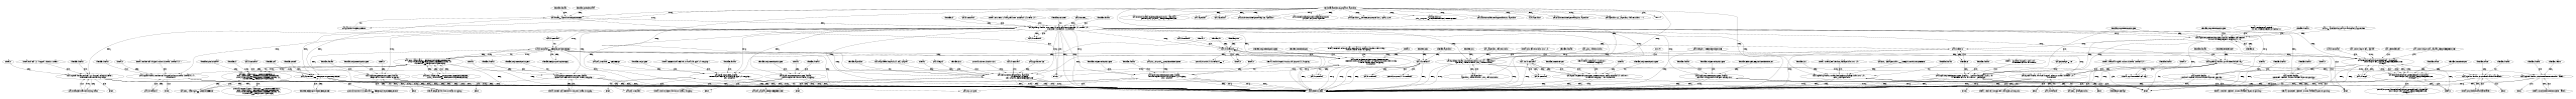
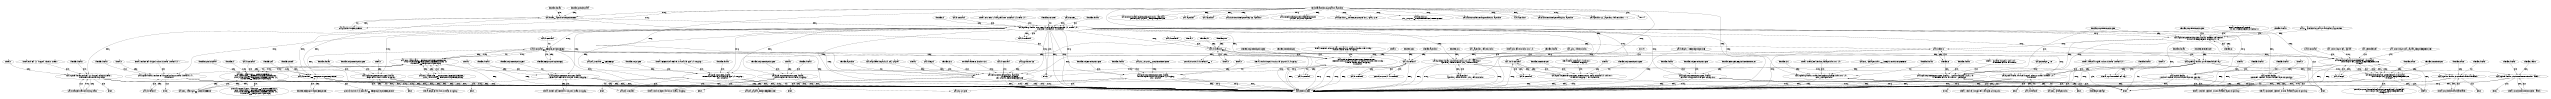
  digraph {
    n1 [label="(Call,domain = layer_hint?LD_APP:LD_EXIT)"]
    n2 [label="(Call,log_debug(domain, \"Now seen %d relay cells here (command %d, stream %d).\",\n            num_seen, rh.command, rh.stream_id))"]
    n3 [label="(Block,)"]
    n4 [label="(Call,path_hint?LD_APP:LD_EXIT)"]
    n5 [label="(MethodReturn,RET)"]
    n6 [label="(Call,rend_process_relay_cell(circ, layer_hint,\n                              rh.command, rh.length,\n                              cell->payload+RELAY_HEADER_SIZE))"]
    n7 [label="(Call,log_debug(domain,\"circ deliver_window now %d.\", layer_hint ?\n                layer_hint->deliver_window : circ->deliver_window))"]
    n8 [label="(Call,rh.stream_id == 0)"]
    n9 [label="(Call,log_info(domain,\"sendme cell dropped, unknown stream (streamid %d).\",\n                 rh.stream_id))"]
    n10 [label="(Call,(int)rh.command)"]
    n11 [label="(Call,rh.command == RELAY_COMMAND_DATA)"]
    n12 [label="(Call,rh.command == RELAY_COMMAND_BEGIN_DIR)"]
    n13 [label="(Call,extended_cell_parse(&extended_cell, rh.command,\n                        (const uint8_t*)cell->payload+RELAY_HEADER_SIZE,\n                        rh.length))"]
    n14 [label="(Call,log_fn(LOG_PROTOCOL_WARN, LD_PROTOCOL,\n         \"Received unknown relay command %d. Perhaps the other side is using \"\n         \"a newer version of Tor? Dropping.\",\n         rh.command))"]
    n15 [label="(Call,log_fn(LOG_PROTOCOL_WARN, domain,\n                \"Begin cell for known stream. Dropping.\"))"]
    n16 [label="(Call,log_info(domain,\"end cell (%s) dropped, unknown stream.\",\n                 stream_end_reason_to_string(reason)))"]
    n17 [label="(Call,log_fn(LOG_PROTOCOL_WARN, domain,\n               \"'extend' cell received for non-zero stream. Dropping.\"))"]
    n18 [label="(Call,log_fn(LOG_PROTOCOL_WARN, domain, \"EXTEND cell received, \"\n                   \"but not via RELAY_EARLY. Dropping.%s\", m))"]
    n19 [label="(Call,log_fn(LOG_WARN, domain,\n                 \"EXTEND cell received, in a cell with type %d! Dropping.\",\n                 cell->command))"]
    n20 [label="(Call,log_debug(domain,\"Got an extended cell! Yay.\"))"]
    n21 [label="(Call,log_info(domain,\n               \"'connected' received, no conn attached anymore. Ignoring.\"))"]
    n22 [label="(Call,log_debug(domain,\"stream-level sendme, packagewindow now %d.\",\n                conn->package_window))"]
    n23 [label="(Call,log_fn(LOG_PROTOCOL_WARN, domain,\n               \"resolve request for known stream; dropping.\"))"]
    n24 [label="(Call,log_fn(LOG_PROTOCOL_WARN, domain,\n               \"resolve request on circ with purpose %d; dropping\",\n               circ->purpose))"]
    n25 [label="(Call,log_fn(LOG_PROTOCOL_WARN, domain,\n               \"'resolved' unsupported while open. Closing circ.\"))"]
    n26 [label="(Call,log_info(domain,\n               \"'resolved' received, no conn attached anymore. Ignoring.\"))"]
    n27 [label="(Call,rh.stream_id)"]
    n28 [label="(MethodParameterIn,crypt_path_t *layer_hint)"]
    n29 [label="(Call,circuit_truncated(TO_ORIGIN_CIRCUIT(circ), layer_hint,\n                        get_uint8(cell->payload + RELAY_HEADER_SIZE)))"]
    n30 [label="(Call,layer_hint ?\n                layer_hint->deliver_window : circ->deliver_window)"]
    n31 [label="(Call,!layer_hint)"]
    n32 [label="(Call,!layer_hint)"]
    n33 [label="(Call,circuit_resume_edge_reading(circ, layer_hint))"]
    n34 [label="(Call,connection_edge_process_relay_cell_not_open(\n               &rh, cell, circ, conn, layer_hint))"]
    n35 [label="(Call,layer_hint != TO_ORIGIN_CIRCUIT(circ)->cpath->prev)"]
    n36 [label="(Call,layer_hint &&\n          circ->purpose != CIRCUIT_PURPOSE_S_REND_JOINED)"]
    n37 [label="(Call,circuit_consider_sending_sendme(circ, layer_hint))"]
    n38 [label="(Call,!layer_hint)"]
    n39 [label="(Call,circuit_resume_edge_reading(circ, layer_hint))"]
    n40 [label="(Call,layer_hint && --layer_hint->deliver_window < 0)"]
    1000114
    n42 [label="(Block,)"]
    n43 [label="(Call,cell->payload+RELAY_HEADER_SIZE)"]
    n44 [label="(Call,log_info(domain,\"data cell dropped, unknown stream (streamid %d).\",\n                 rh.stream_id))"]
    n45 [label="(Call,!rh.stream_id)"]
    n46 [label="(ControlStructure,if (rh.stream_id == 0))"]
    n47 [label="(Literal,0)"]
    n48 [label="(Call,rh.stream_id)"]
    n49 [label="(Block,)"]
    n50 [label="(Call,log_fn(LOG_PROTOCOL_WARN, LD_PROTOCOL, \"Relay command %d with zero \"\n               \"stream_id. Dropping.\", (int)rh.command))"]
    n51 [label="(Call,rh.command)"]
    n52 [label="(Call,(conn->base_.state == EXIT_CONN_STATE_CONNECTING ||\n         conn->base_.state == EXIT_CONN_STATE_RESOLVING) &&\n        rh.command == RELAY_COMMAND_DATA)"]
    n53 [label="(Identifier,RELAY_COMMAND_DATA)"]
    n54 [label="(Identifier,RELAY_COMMAND_BEGIN_DIR)"]
    n55 [label="(ControlStructure,if (rh.command == RELAY_COMMAND_BEGIN_DIR))"]
    n56 [label="(Call,extended_cell_parse(&extended_cell, rh.command,\n                        (const uint8_t*)cell->payload+RELAY_HEADER_SIZE,\n                        rh.length)<0)"]
    n57 [label="(Call,rh.length)"]
    n58 [label="(Call,rh.command)"]
    n59 [label="(Literal,\"Begin cell for known stream. Dropping.\")"]
    n60 [label="(Block,)"]
    n61 [label="(Call,stream_end_reason_to_string(reason))"]
    n62 [label="(Block,)"]
    n63 [label="(Literal,\"'extend' cell received for non-zero stream. Dropping.\")"]
    n64 [label="(Block,)"]
    n65 [label="(Call,log_fn(LOG_PROTOCOL_WARN, domain, \"  (We have dropped %.02f%% of \"\n                   \"all EXTEND cells for this reason)\", percentage))"]
    n66 [label="(Call,tor_free(m))"]
    n67 [label="(Identifier,m)"]
    n68 [label="(Block,)"]
    n69 [label="(Block,)"]
    n70 [label="(Call,cell->command)"]
    n71 [label="(Call,log_warn(domain,\"circuit_finish_handshake failed.\"))"]
    n72 [label="(Call,log_info(domain,\"circuit_send_next_onion_skin() failed.\"))"]
    n73 [label="(Literal,\"Got an extended cell! Yay.\")"]
    n74 [label="(Literal,\"'connected' received, no conn attached anymore. Ignoring.\")"]
    n75 [label="(Call,conn->package_window)"]
    n76 [label="(Literal,\"resolve request for known stream; dropping.\")"]
    n77 [label="(Block,)"]
    n78 [label="(Call,circ->purpose)"]
    n79 [label="(Block,)"]
    n80 [label="(Block,)"]
    n81 [label="(Literal,\"'resolved' unsupported while open. Closing circ.\")"]
    n82 [label="(Literal,\"'resolved' received, no conn attached anymore. Ignoring.\")"]
    n83 [label="(Call,rh.stream_id)"]
    n84 [label="(Block,)"]
    n85 [label="(ControlStructure,if (!rh.stream_id))"]
    n86 [label="(Call,rh.stream_id)"]
    n87 [label="(Block,)"]
    n88 [label="(Call,conn->base_.type == CONN_TYPE_EXIT &&\n        (conn->base_.state == EXIT_CONN_STATE_CONNECTING ||\n         conn->base_.state == EXIT_CONN_STATE_RESOLVING) &&\n        rh.command == RELAY_COMMAND_DATA)"]
    n89 [label="(Call,conn->base_.state == EXIT_CONN_STATE_CONNECTING ||\n         conn->base_.state == EXIT_CONN_STATE_RESOLVING)"]
    n90 [label="(ControlStructure,if (conn->base_.type == CONN_TYPE_EXIT &&\n        (conn->base_.state == EXIT_CONN_STATE_CONNECTING ||\n         conn->base_.state == EXIT_CONN_STATE_RESOLVING) &&\n        rh.command == RELAY_COMMAND_DATA))"]
    n91 [label="(Call,conn->base_.type == CONN_TYPE_EXIT)"]
    n92 [label="(Literal,0)"]
    n93 [label="(ControlStructure,if (extended_cell_parse(&extended_cell, rh.command,\n                        (const uint8_t*)cell->payload+RELAY_HEADER_SIZE,\n                        rh.length)<0))"]
    n94 [label="(Identifier,percentage)"]
    n95 [label="(Identifier,m)"]
    n96 [label="(Block,)"]
    n97 [label="(Literal,\"circuit_finish_handshake failed.\")"]
    n98 [label="(Literal,\"circuit_send_next_onion_skin() failed.\")"]
    n99 [label="(Block,)"]
    n100 [label="(Identifier,circ)"]
    n101 [label="(Literal,0)"]
    n102 [label="(Literal,\"end cell (%s) dropped, unknown stream.\")"]
    n103 [label="(Identifier,reason)"]
    n104 [label="(Identifier,domain)"]
    n105 [label="(Identifier,LOG_PROTOCOL_WARN)"]
    n106 [label="(Identifier,domain)"]
    n107 [label="(Identifier,LOG_PROTOCOL_WARN)"]
    n108 [label="(Literal,0)"]
    n109 [label="(Identifier,LD_PROTOCOL)"]
-   n110 [label="(ControlStructure,circuit_t *circ)"]
+   n110 [label="(MethodParameterIn,circuit_t *circ)"]
    n111 [label="(Call,(const uint8_t*)cell->payload+RELAY_HEADER_SIZE)"]
    n112 [label="(Identifier,domain)"]
    n113 [label="(Identifier,LOG_PROTOCOL_WARN)"]
    n114 [label="(Identifier,circ)"]
    n115 [label="(Identifier,reason)"]
    n116 [label="(Identifier,domain)"]
    n117 [label="(Call,rh.command)"]
    n118 [label="(Identifier,cell)"]
    n119 [label="(Call,num_seen++)"]
    n120 [label="(Call,m = rate_limit_log(&early_warning_limit, approx_time()))"]
    n121 [label="(Literal,\"stream-level sendme, packagewindow now %d.\")"]
    n122 [label="(Identifier,conn)"]
    n123 [label="(Identifier,LD_PROTOCOL)"]
    n124 [label="(Identifier,domain)"]
    n125 [label="(Identifier,rh)"]
    n126 [label="(Call,rh.command)"]
    n127 [label="(Call,crypt_assert(circ))"]
    n128 [label="(Identifier,rh)"]
    n129 [label="(Literal,\"data cell dropped, unknown stream (streamid %d).\")"]
    n130 [label="(Identifier,domain)"]
    n131 [label="(Call,conn->package_window += STREAMWINDOW_INCREMENT)"]
    n132 [label="(Call,--circ->deliver_window)"]
    n133 [label="(Call,(const uint8_t*)cell->payload)"]
    n134 [label="(Identifier,next_id)"]
    n135 [label="(Identifier,domain)"]
    n136 [label="(Identifier,circ)"]
    n137 [label="(Identifier,layer_hint)"]
    n138 [label="(Call,rh.length > RELAY_PAYLOAD_SIZE)"]
    n139 [label="(Identifier,LOG_PROTOCOL_WARN)"]
    n140 [label="(Call,circ->purpose != CIRCUIT_PURPOSE_OR)"]
    n141 [label="(Identifier,layer_hint)"]
    n142 [label="(Identifier,LD_PROTOCOL)"]
    n143 [label="(Identifier,domain)"]
    n144 [label="(Identifier,domain)"]
    n145 [label="(Identifier,LOG_PROTOCOL_WARN)"]
    n146 [label="(Identifier,extended_cell)"]
    n147 [label="(Literal,0)"]
    n148 [label="(Literal,\"Relay command %d with zero \"\n               \"stream_id. Dropping.\")"]
    n149 [label="(Identifier,LOG_WARN)"]
    n150 [label="(Call,&extended_cell)"]
    n151 [label="(Literal,\"EXTEND cell received, in a cell with type %d! Dropping.\")"]
    n152 [label="(Identifier,rh)"]
    n153 [label="(Identifier,LOG_PROTOCOL_WARN)"]
    n154 [label="(Call,relay_header_unpack(&rh, cell->payload))"]
    n155 [label="(Literal,0)"]
    n156 [label="(Call,rh.command)"]
    n157 [label="(Call,--layer_hint->deliver_window)"]
    n158 [label="(Literal,0)"]
    n159 [label="(Literal,\"EXTEND cell received, \"\n                   \"but not via RELAY_EARLY. Dropping.%s\")"]
    n160 [label="(Identifier,domain)"]
    n161 [label="(Identifier,domain)"]
    n162 [label="(Literal,\"Now seen %d relay cells here (command %d, stream %d).\")"]
    n163 [label="(Literal,0)"]
    n164 [label="(Identifier,domain)"]
    n165 [label="(Identifier,domain)"]
    n166 [label="(Literal,0)"]
    n167 [label="(Call,rh.command)"]
    n168 [label="(Literal,0)"]
    n169 [label="(Call,rh.length)"]
    n170 [label="(Identifier,domain)"]
    n171 [label="(Identifier,num_seen)"]
    n172 [label="(Literal,\"  (We have dropped %.02f%% of \"\n                   \"all EXTEND cells for this reason)\")"]
    n173 [label="(Call,rh.command)"]
    n174 [label="(Identifier,LOG_PROTOCOL_WARN)"]
    n175 [label="(Literal,\"sendme cell dropped, unknown stream (streamid %d).\")"]
    n176 [label="(Identifier,reason)"]
    n177 [label="(Literal,\"circ deliver_window now %d.\")"]
    n178 [label="(Identifier,conn)"]
    n179 [label="(Identifier,domain)"]
    n180 [label="(Identifier,domain)"]
    n181 [label="(Literal,0)"]
    n182 [label="(Identifier,LOG_PROTOCOL_WARN)"]
    n183 [label="(Identifier,LOG_PROTOCOL_WARN)"]
    n184 [label="(Literal,0)"]
    n185 [label="(Identifier,domain)"]
    n186 [label="(Identifier,domain)"]
    n187 [label="(Literal,0)"]
    n188 [label="(Call,cell->command == CELL_RELAY)"]
    n189 [label="(Call,rh.stream_id)"]
    n190 [label="(Identifier,optimistic_data)"]
    n191 [label="(Identifier,END_CIRC_REASON_TORPROTOCOL)"]
    n192 [label="(Identifier,optimistic_data)"]
    n193 [label="(Identifier,domain)"]
    n194 [label="(Literal,0)"]
    n195 [label="(Literal,\"Received unknown relay command %d. Perhaps the other side is using \"\n         \"a newer version of Tor? Dropping.\")"]
    n196 [label="(Call,percentage *= 100)"]
    n197 [label="(Literal,0)"]
    n198 [label="(Literal,\"resolve request on circ with purpose %d; dropping\")"]
    n199 [label="(Identifier,domain)"]
    1000197
    n1 -> n2 [label="DDG: "]
    n1 -> n3 [label="AST: "]
+   n1 -> n4 [label="CFG: "]
    n1 -> n5 [label="DDG: "]
    n2 -> n3 [label="AST: "]
    n2 -> n5 [label="DDG: "]
    n2 -> n5 [label="DDG: "]
    n2 -> n5 [label="DDG: "]
    n2 -> n5 [label="DDG: "]
    n2 -> n5 [label="DDG: "]
    n2 -> n6 [label="DDG: "]
    n2 -> n7 [label="DDG: "]
    n2 -> n8 [label="DDG: "]
    n2 -> n9 [label="DDG: "]
    n2 -> n10 [label="DDG: "]
    n2 -> n11 [label="DDG: "]
    n2 -> n12 [label="DDG: "]
    n2 -> n13 [label="DDG: "]
    n2 -> n14 [label="DDG: "]
    n2 -> n15 [label="DDG: "]
    n2 -> n16 [label="DDG: "]
    n2 -> n17 [label="DDG: "]
    n2 -> n18 [label="DDG: "]
    n2 -> n19 [label="DDG: "]
    n2 -> n20 [label="DDG: "]
    n2 -> n21 [label="DDG: "]
    n2 -> n22 [label="DDG: "]
    n2 -> n23 [label="DDG: "]
    n2 -> n24 [label="DDG: "]
    n2 -> n25 [label="DDG: "]
    n2 -> n26 [label="DDG: "]
    n2 -> n27 [label="CFG: "]
    n4 -> n1 [label="AST: "]
    n6 -> n5 [label="DDG: "]
    n6 -> n5 [label="DDG: "]
    n6 -> n5 [label="DDG: "]
    n6 -> n5 [label="DDG: "]
    n6 -> n5 [label="DDG: "]
    n6 -> n5 [label="DDG: "]
    n6 -> n42 [label="AST: "]
    n6 -> n43 [label="CFG: "]
    n7 -> n5 [label="DDG: "]
    n7 -> n5 [label="DDG: "]
    n7 -> n5 [label="DDG: "]
    n7 -> n30 [label="CFG: "]
    n7 -> n42 [label="AST: "]
    n7 -> n44 [label="DDG: "]
    n8 -> n5 [label="DDG: "]
    n8 -> n5 [label="DDG: "]
    n8 -> n44 [label="DDG: "]
    n8 -> n45 [label="DDG: "]
    n8 -> n46 [label="DDG: "]
    n8 -> n47 [label="CFG: "]
    n9 -> n5 [label="DDG: "]
    n9 -> n5 [label="DDG: "]
    n9 -> n5 [label="DDG: "]
    n9 -> n48 [label="CFG: "]
    n9 -> n49 [label="AST: "]
    n10 -> n5 [label="DDG: "]
    n10 -> n50 [label="AST: "]
    n10 -> n50 [label="DDG: "]
    n10 -> n51 [label="CFG: "]
    n11 -> n5 [label="DDG: "]
    n11 -> n5 [label="DDG: "]
    n11 -> n6 [label="DDG: "]
    n11 -> n12 [label="DDG: "]
    n11 -> n13 [label="DDG: "]
    n11 -> n14 [label="DDG: "]
    n11 -> n52 [label="AST: "]
    n11 -> n52 [label="DDG: "]
    n11 -> n52 [label="DDG: "]
    n11 -> n53 [label="CFG: "]
    n12 -> n5 [label="DDG: "]
    n12 -> n5 [label="DDG: "]
    n12 -> n5 [label="DDG: "]
    n12 -> n54 [label="CFG: "]
    n12 -> n55 [label="AST: "]
    n13 -> n5 [label="DDG: "]
    n13 -> n5 [label="DDG: "]
    n13 -> n5 [label="DDG: "]
    n13 -> n5 [label="DDG: "]
    n13 -> n56 [label="AST: "]
    n13 -> n56 [label="DDG: "]
    n13 -> n56 [label="DDG: "]
    n13 -> n56 [label="DDG: "]
    n13 -> n56 [label="DDG: "]
    n13 -> n57 [label="CFG: "]
    n14 -> n3 [label="AST: "]
    n14 -> n5 [label="DDG: "]
    n14 -> n5 [label="DDG: "]
    n14 -> n5 [label="DDG: "]
    n14 -> n5 [label="DDG: "]
    n14 -> n58 [label="CFG: "]
    n15 -> n5 [label="DDG: "]
    n15 -> n5 [label="DDG: "]
    n15 -> n5 [label="DDG: "]
    n15 -> n59 [label="CFG: "]
    n15 -> n60 [label="AST: "]
    n16 -> n5 [label="DDG: "]
    n16 -> n5 [label="DDG: "]
    n16 -> n5 [label="DDG: "]
    n16 -> n61 [label="CFG: "]
    n16 -> n62 [label="AST: "]
    n17 -> n5 [label="DDG: "]
    n17 -> n5 [label="DDG: "]
    n17 -> n5 [label="DDG: "]
    n17 -> n63 [label="CFG: "]
    n17 -> n64 [label="AST: "]
    n18 -> n5 [label="DDG: "]
    n18 -> n65 [label="DDG: "]
    n18 -> n65 [label="DDG: "]
    n18 -> n66 [label="DDG: "]
    n18 -> n67 [label="CFG: "]
    n18 -> n68 [label="AST: "]
    n19 -> n5 [label="DDG: "]
    n19 -> n5 [label="DDG: "]
    n19 -> n5 [label="DDG: "]
    n19 -> n5 [label="DDG: "]
    n19 -> n69 [label="AST: "]
    n19 -> n70 [label="CFG: "]
    n20 -> n5 [label="DDG: "]
    n20 -> n5 [label="DDG: "]
    n20 -> n42 [label="AST: "]
    n20 -> n71 [label="DDG: "]
    n20 -> n72 [label="DDG: "]
    n20 -> n73 [label="CFG: "]
    n21 -> n5 [label="DDG: "]
    n21 -> n5 [label="DDG: "]
    n21 -> n42 [label="AST: "]
    n21 -> n74 [label="CFG: "]
    n22 -> n5 [label="DDG: "]
    n22 -> n5 [label="DDG: "]
    n22 -> n5 [label="DDG: "]
    n22 -> n42 [label="AST: "]
    n22 -> n75 [label="CFG: "]
    n23 -> n5 [label="DDG: "]
    n23 -> n5 [label="DDG: "]
    n23 -> n5 [label="DDG: "]
    n23 -> n76 [label="CFG: "]
    n23 -> n77 [label="AST: "]
    n24 -> n5 [label="DDG: "]
    n24 -> n5 [label="DDG: "]
    n24 -> n5 [label="DDG: "]
    n24 -> n5 [label="DDG: "]
    n24 -> n78 [label="CFG: "]
    n24 -> n79 [label="AST: "]
    n25 -> n5 [label="DDG: "]
    n25 -> n5 [label="DDG: "]
    n25 -> n5 [label="DDG: "]
    n25 -> n80 [label="AST: "]
    n25 -> n81 [label="CFG: "]
    n26 -> n5 [label="DDG: "]
    n26 -> n5 [label="DDG: "]
    n26 -> n42 [label="AST: "]
    n26 -> n82 [label="CFG: "]
    n27 -> n2 [label="AST: "]
    n28 -> n1 [label="DDG: "]
    n28 -> n4 [label="DDG: "]
    n28 -> n5 [label="DDG: "]
    n28 -> n6 [label="DDG: "]
    n28 -> n7 [label="DDG: "]
    n28 -> n29 [label="DDG: "]
    n28 -> n30 [label="DDG: "]
    n28 -> n31 [label="DDG: "]
    n28 -> n32 [label="DDG: "]
    n28 -> n33 [label="DDG: "]
    n28 -> n34 [label="DDG: "]
    n28 -> n35 [label="DDG: "]
    n28 -> n36 [label="DDG: "]
    n28 -> n37 [label="DDG: "]
    n28 -> n38 [label="DDG: "]
    n28 -> n39 [label="DDG: "]
    n28 -> n40 [label="DDG: "]
    n28 -> 1000114 [label="AST: "]
    n30 -> n7 [label="AST: "]
    n43 -> n6 [label="AST: "]
    n44 -> n5 [label="DDG: "]
    n44 -> n5 [label="DDG: "]
    n44 -> n5 [label="DDG: "]
    n44 -> n83 [label="CFG: "]
    n44 -> n84 [label="AST: "]
    n45 -> n5 [label="DDG: "]
    n45 -> n5 [label="DDG: "]
    n45 -> n9 [label="DDG: "]
    n45 -> n85 [label="AST: "]
    n45 -> n86 [label="CFG: "]
    n47 -> n8 [label="AST: "]
    n48 -> n9 [label="AST: "]
    n50 -> n5 [label="DDG: "]
    n50 -> n5 [label="DDG: "]
    n50 -> n5 [label="DDG: "]
    n50 -> n5 [label="DDG: "]
    n50 -> n10 [label="CFG: "]
    n50 -> n87 [label="AST: "]
    n51 -> n10 [label="AST: "]
    n52 -> n5 [label="DDG: "]
    n52 -> n5 [label="DDG: "]
    n52 -> n11 [label="CFG: "]
    n52 -> n88 [label="AST: "]
    n52 -> n88 [label="DDG: "]
    n52 -> n88 [label="DDG: "]
    n52 -> n89 [label="CFG: "]
    n53 -> n11 [label="AST: "]
    n54 -> n12 [label="AST: "]
    n56 -> n5 [label="DDG: "]
    n56 -> n5 [label="DDG: "]
    n56 -> n92 [label="CFG: "]
    n56 -> n93 [label="AST: "]
    n57 -> n13 [label="AST: "]
    n58 -> n14 [label="AST: "]
    n59 -> n15 [label="AST: "]
    n61 -> n16 [label="AST: "]
    n61 -> n16 [label="DDG: "]
    n63 -> n17 [label="AST: "]
    n65 -> n5 [label="DDG: "]
    n65 -> n5 [label="DDG: "]
    n65 -> n5 [label="DDG: "]
    n65 -> n5 [label="DDG: "]
    n65 -> n68 [label="AST: "]
    n65 -> n94 [label="CFG: "]
    n66 -> n5 [label="DDG: "]
    n66 -> n5 [label="DDG: "]
    n66 -> n68 [label="AST: "]
    n66 -> n95 [label="CFG: "]
    n67 -> n18 [label="AST: "]
    n70 -> n19 [label="AST: "]
    n71 -> n5 [label="DDG: "]
    n71 -> n5 [label="DDG: "]
    n71 -> n96 [label="AST: "]
    n71 -> n97 [label="CFG: "]
    n72 -> n5 [label="DDG: "]
    n72 -> n5 [label="DDG: "]
    n72 -> n98 [label="CFG: "]
    n72 -> n99 [label="AST: "]
    n73 -> n20 [label="AST: "]
    n74 -> n21 [label="AST: "]
    n75 -> n22 [label="AST: "]
    n76 -> n23 [label="AST: "]
    n78 -> n24 [label="AST: "]
    n81 -> n25 [label="AST: "]
    n82 -> n26 [label="AST: "]
    n83 -> n44 [label="AST: "]
    n86 -> n45 [label="AST: "]
    n88 -> n5 [label="DDG: "]
    n88 -> n5 [label="DDG: "]
    n88 -> n5 [label="DDG: "]
    n88 -> n52 [label="CFG: "]
    n88 -> n90 [label="AST: "]
    n88 -> n91 [label="CFG: "]
    n89 -> n52 [label="AST: "]
    n89 -> n52 [label="DDG: "]
    n89 -> n52 [label="DDG: "]
    n91 -> n88 [label="AST: "]
    n91 -> n88 [label="DDG: "]
    n91 -> n88 [label="DDG: "]
    n92 -> n13 [label="CFG: "]
    n92 -> n56 [label="AST: "]
    n94 -> n65 [label="AST: "]
    n95 -> n65 [label="CFG: "]
    n95 -> n66 [label="AST: "]
    n97 -> n71 [label="AST: "]
    n98 -> n72 [label="AST: "]
    n100 -> n6 [label="AST: "]
    n101 -> n23 [label="CFG: "]
    n102 -> n16 [label="AST: "]
    n103 -> n71 [label="CFG: "]
    n104 -> n23 [label="AST: "]
    n105 -> n24 [label="AST: "]
    n106 -> n22 [label="AST: "]
    n107 -> n50 [label="AST: "]
    n108 -> n14 [label="CFG: "]
    n109 -> n56 [label="CFG: "]
    n110 -> n6 [label="DDG: "]
    n111 -> n13 [label="AST: "]
    n112 -> n26 [label="AST: "]
    n113 -> n14 [label="AST: "]
    n114 -> n22 [label="CFG: "]
    n115 -> n56 [label="CFG: "]
    n116 -> n24 [label="AST: "]
    n117 -> n6 [label="AST: "]
    n118 -> n12 [label="CFG: "]
    n119 -> n2 [label="DDG: "]
    n120 -> n18 [label="DDG: "]
    n121 -> n22 [label="AST: "]
    n122 -> n45 [label="CFG: "]
    n123 -> n50 [label="AST: "]
    n124 -> n2 [label="AST: "]
    n125 -> n8 [label="CFG: "]
    n126 -> n13 [label="AST: "]
    n127 -> n6 [label="DDG: "]
    n128 -> n2 [label="CFG: "]
    n129 -> n44 [label="AST: "]
    n130 -> n7 [label="AST: "]
    n131 -> n22 [label="DDG: "]
    n132 -> n7 [label="DDG: "]
    n133 -> n13 [label="DDG: "]
    n134 -> n12 [label="CFG: "]
    n135 -> n65 [label="AST: "]
    n136 -> n7 [label="CFG: "]
    n137 -> n45 [label="CFG: "]
    n138 -> n6 [label="DDG: "]
    n138 -> n13 [label="DDG: "]
    n139 -> n23 [label="AST: "]
    n140 -> n24 [label="DDG: "]
    n141 -> n6 [label="AST: "]
    n142 -> n14 [label="AST: "]
    n143 -> n25 [label="AST: "]
    n144 -> n1 [label="AST: "]
    n145 -> n15 [label="AST: "]
    n146 -> n20 [label="CFG: "]
    n147 -> n24 [label="CFG: "]
    n148 -> n50 [label="AST: "]
    n149 -> n19 [label="AST: "]
    n150 -> n13 [label="AST: "]
    n151 -> n19 [label="AST: "]
    n152 -> n88 [label="CFG: "]
    n153 -> n18 [label="AST: "]
    n154 -> n6 [label="DDG: "]
    n155 -> n50 [label="CFG: "]
    n156 -> n2 [label="AST: "]
    n157 -> n7 [label="DDG: "]
    n158 -> n19 [label="CFG: "]
    n158 -> n66 [label="CFG: "]
    n159 -> n18 [label="AST: "]
    n160 -> n72 [label="AST: "]
    n161 -> n18 [label="AST: "]
    n162 -> n2 [label="AST: "]
    n163 -> n26 [label="CFG: "]
    n164 -> n16 [label="AST: "]
    n165 -> n19 [label="AST: "]
    n166 -> n15 [label="CFG: "]
    n167 -> n12 [label="AST: "]
    n168 -> n6 [label="CFG: "]
    n169 -> n6 [label="AST: "]
    n170 -> n21 [label="AST: "]
    n171 -> n2 [label="AST: "]
    n172 -> n65 [label="AST: "]
    n173 -> n11 [label="AST: "]
    n174 -> n18 [label="CFG: "]
    n174 -> n65 [label="AST: "]
    n175 -> n9 [label="AST: "]
    n176 -> n72 [label="CFG: "]
    n177 -> n7 [label="AST: "]
    n178 -> n8 [label="CFG: "]
    n179 -> n44 [label="AST: "]
    n180 -> n17 [label="AST: "]
    n181 -> n21 [label="CFG: "]
    n182 -> n17 [label="AST: "]
    n183 -> n25 [label="AST: "]
    n184 -> n16 [label="CFG: "]
    n185 -> n20 [label="AST: "]
    n186 -> n9 [label="AST: "]
    n187 -> n9 [label="CFG: "]
    n188 -> n19 [label="DDG: "]
    n189 -> n8 [label="AST: "]
    n190 -> n88 [label="CFG: "]
    n191 -> n25 [label="CFG: "]
    n192 -> n1 [label="CFG: "]
    n193 -> n71 [label="AST: "]
    n194 -> n17 [label="CFG: "]
    n195 -> n14 [label="AST: "]
    n196 -> n65 [label="DDG: "]
    n197 -> n44 [label="CFG: "]
    n198 -> n24 [label="AST: "]
    n199 -> n15 [label="AST: "]
    1000197 -> n10 [label="AST: "]
  }
